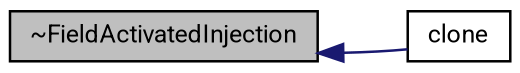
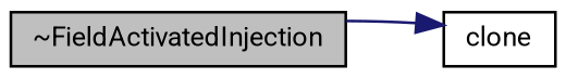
  digraph {
    rankdir=LR
    fontname=Roboto
    node [color=black fontname=Roboto fontsize=10 shape=record]
    n1 [fillcolor=grey75 fontcolor=black height=0.2 label="~FieldActivatedInjection" style=filled width=0.4]
    n2 [height=0.2 label=clone width=0.4]
-   n1 -> n2 [color=midnightblue dir=back fontname=Roboto fontsize=10 labelfontname=FreeSans labelfontsize=10 style=solid]
+   n2 -> n1 [color=midnightblue dir=back fontname=Roboto fontsize=10 labelfontname=FreeSans labelfontsize=10 style=solid]
  }
